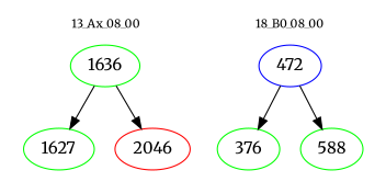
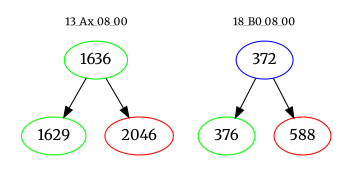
  digraph {
    fontname=Merriweather
    node [color=green fontname=Merriweather]
    edge [color=black fontname=Merriweather]
    n1 [label=1636]
-   n2 [label=1627]
+   n2 [label=1629]
    n3 [color=red label=2046]
-   n4 [color=blue label=472]
+   n4 [color=blue label=372]
    n5 [label=376]
-   n6 [label=588]
+   n6 [color=red label=588]
    subgraph cluster_1 {
      color=white
      fontsize=10
      label="13_Ax_08_00"
      n1
      n2
      n3
    }
    subgraph cluster_2 {
      color=white
      fontsize=10
      label="18_B0_08_00"
      n4
      n5
      n6
    }
    n1 -> n2
    n1 -> n3
    n4 -> n5
    n4 -> n6
  }
